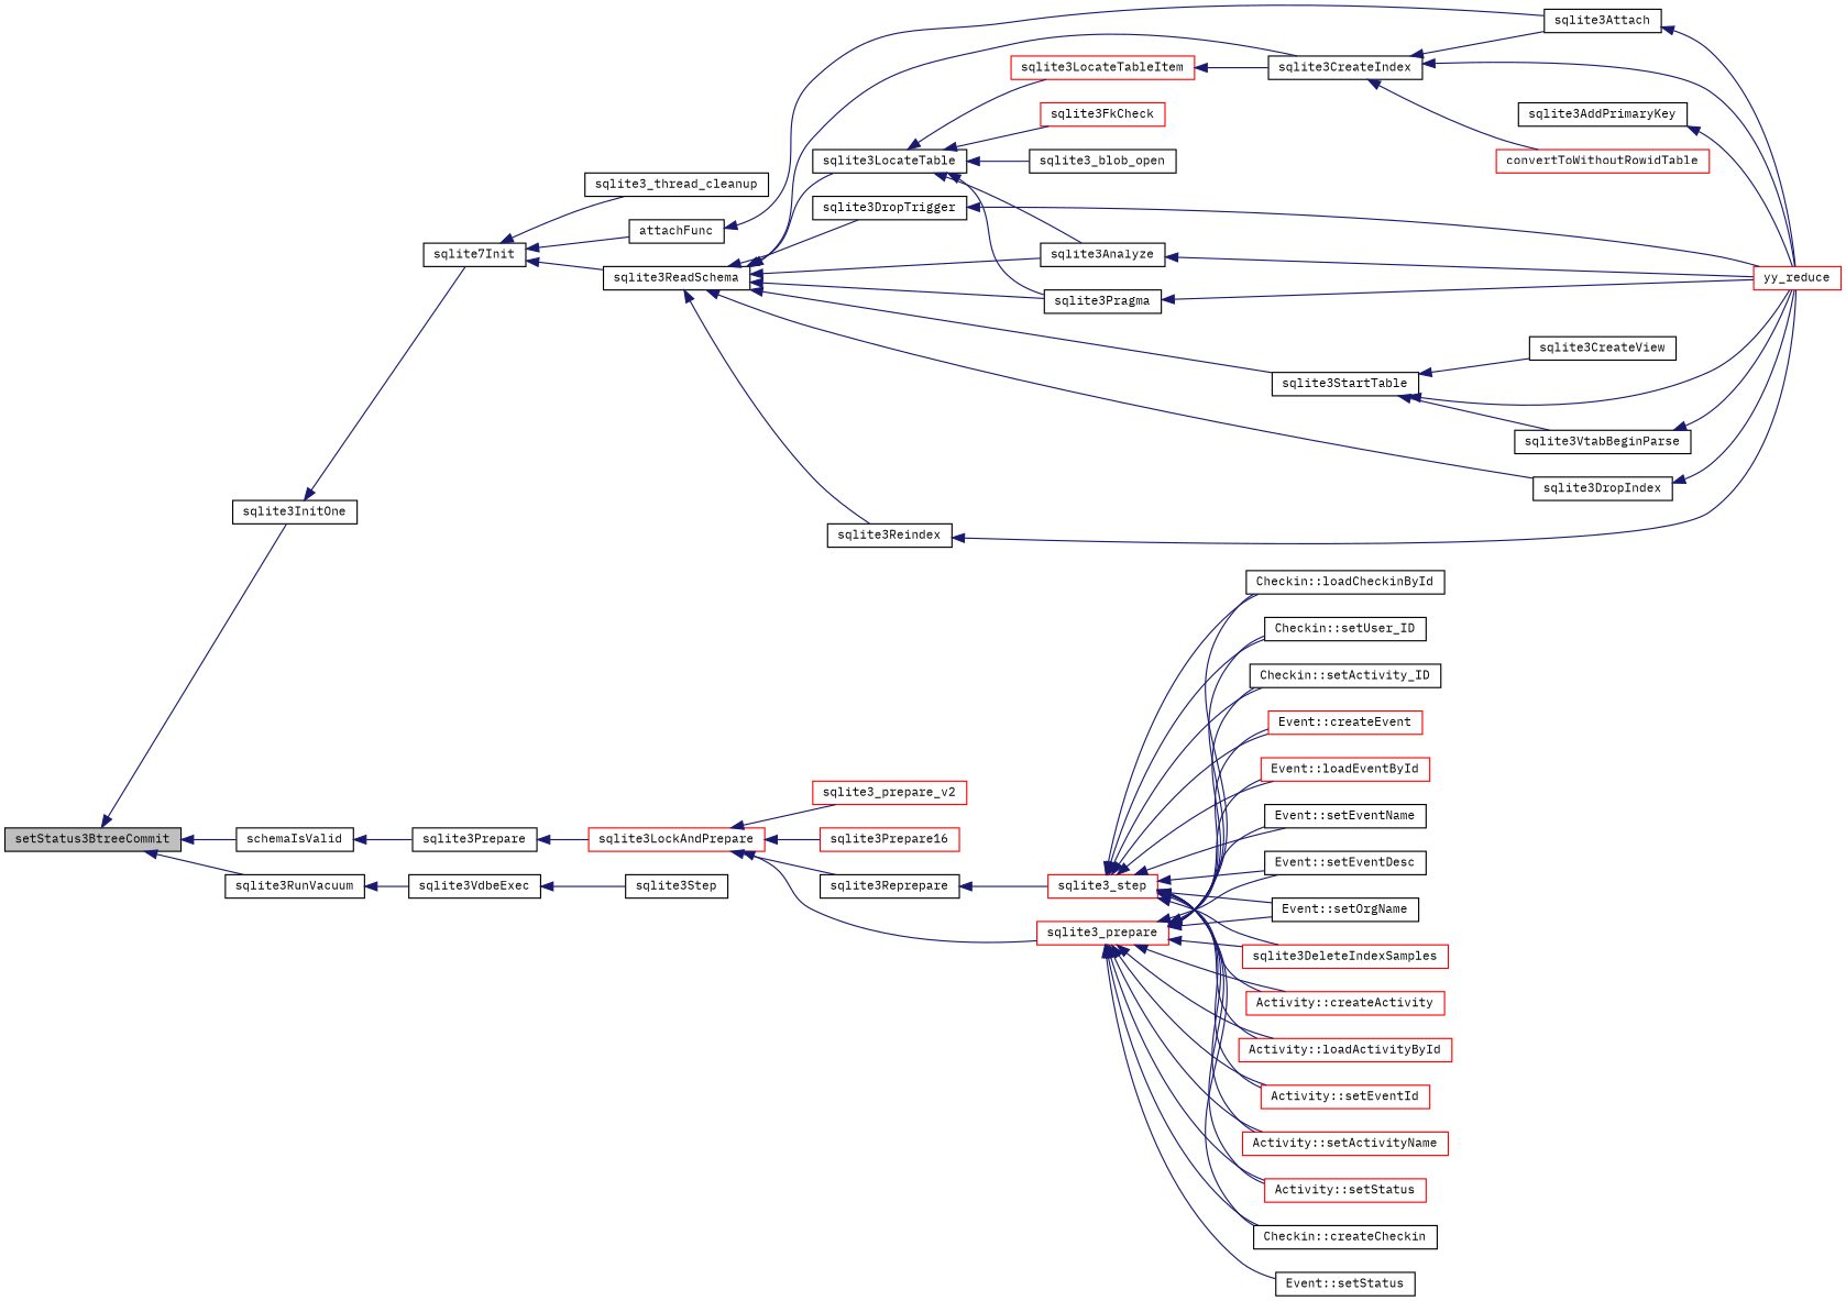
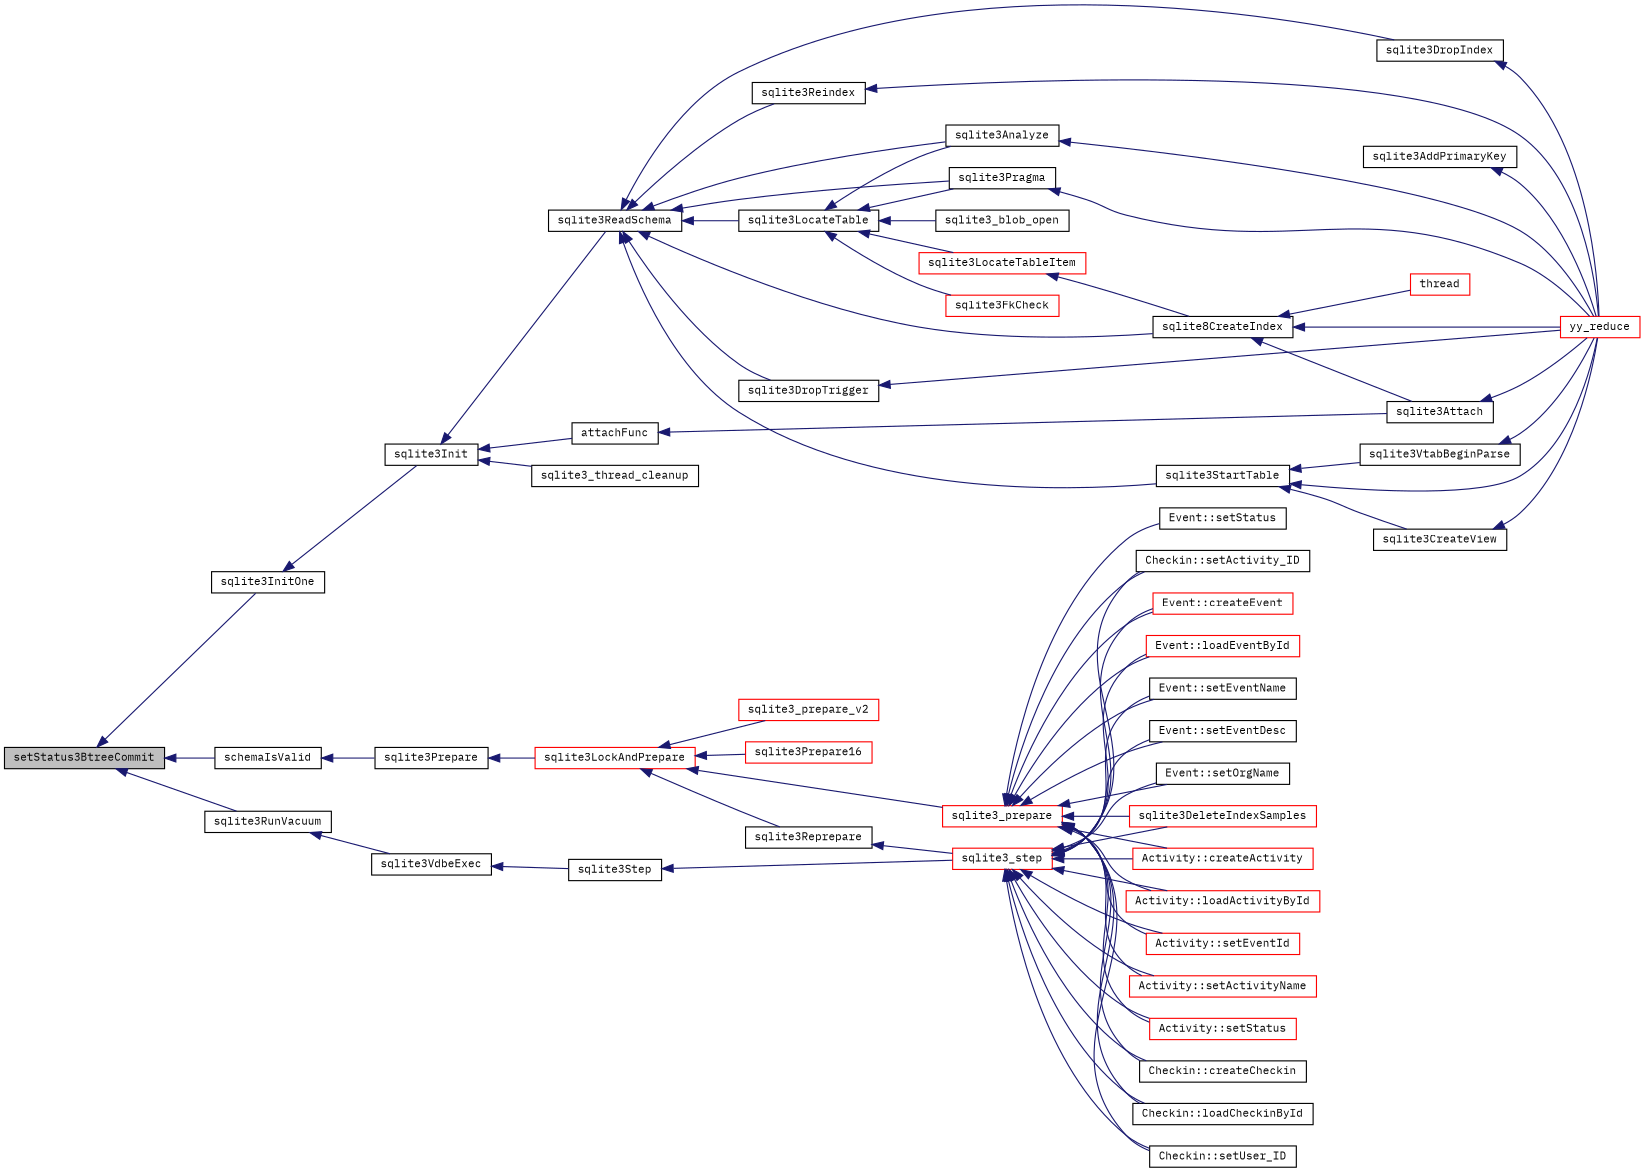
  digraph {
    fontname="IBM Plex Mono"
    rankdir=LR
    node [color=black fillcolor=white fontname="IBM Plex Mono" fontsize=10 shape=record style=filled]
    edge [color=midnightblue dir=back fontname="IBM Plex Mono" fontsize=10 labelfontname=FreeSans labelfontsize=10 style=solid]
    n1 [fillcolor=grey75 fontcolor=black height=0.2 label=setStatus3BtreeCommit width=0.4]
    n2 [height=0.2 label=sqlite3InitOne width=0.4]
    n3 [height=0.2 label=schemaIsValid width=0.4]
    n4 [height=0.2 label=sqlite3RunVacuum width=0.4]
-   n5 [height=0.2 label=sqlite7Init width=0.4]
+   n5 [height=0.2 label=sqlite3Init width=0.4]
    n6 [height=0.2 label=sqlite3Prepare width=0.4]
    n7 [height=0.2 label=sqlite3VdbeExec width=0.4]
    n8 [height=0.2 label=attachFunc width=0.4]
    n9 [height=0.2 label=sqlite3ReadSchema width=0.4]
    n10 [height=0.2 label=sqlite3_thread_cleanup width=0.4]
    n11 [height=0.2 label=sqlite3Attach width=0.4]
    n12 [height=0.2 label=sqlite3Analyze width=0.4]
    n13 [height=0.2 label=sqlite3LocateTable width=0.4]
-   n14 [height=0.2 label=sqlite3CreateIndex width=0.4]
+   n14 [height=0.2 label=sqlite8CreateIndex width=0.4]
    n15 [height=0.2 label=sqlite3Pragma width=0.4]
    n16 [height=0.2 label=sqlite3StartTable width=0.4]
    n17 [height=0.2 label=sqlite3DropIndex width=0.4]
    n18 [height=0.2 label=sqlite3Reindex width=0.4]
    n19 [height=0.2 label=sqlite3DropTrigger width=0.4]
    n20 [color=red height=0.2 label=yy_reduce width=0.4]
    n21 [height=0.2 label=sqlite3_blob_open width=0.4]
    n22 [color=red height=0.2 label=sqlite3LocateTableItem width=0.4]
    n23 [color=red height=0.2 label=sqlite3FkCheck width=0.4]
-   n24 [color=red height=0.2 label=convertToWithoutRowidTable width=0.4]
+   n24 [color=red height=0.2 label=thread width=0.4]
    n25 [height=0.2 label=sqlite3CreateView width=0.4]
    n26 [height=0.2 label=sqlite3VtabBeginParse width=0.4]
    n27 [height=0.2 label=sqlite3AddPrimaryKey width=0.4]
    n28 [color=red height=0.2 label=sqlite3LockAndPrepare width=0.4]
    n29 [height=0.2 label=sqlite3Reprepare width=0.4]
    n30 [color=red height=0.2 label=sqlite3_prepare width=0.4]
    n31 [color=red height=0.2 label=sqlite3_prepare_v2 width=0.4]
    n32 [color=red height=0.2 label=sqlite3Prepare16 width=0.4]
    n33 [color=red height=0.2 label=sqlite3_step width=0.4]
    n34 [color=red height=0.2 label="Activity::createActivity" width=0.4]
    n35 [color=red height=0.2 label="Activity::loadActivityById" width=0.4]
    n36 [color=red height=0.2 label="Activity::setEventId" width=0.4]
    n37 [color=red height=0.2 label="Activity::setActivityName" width=0.4]
    n38 [color=red height=0.2 label="Activity::setStatus" width=0.4]
    n39 [height=0.2 label="Checkin::createCheckin" width=0.4]
    n40 [height=0.2 label="Checkin::loadCheckinById" width=0.4]
    n41 [height=0.2 label="Checkin::setUser_ID" width=0.4]
    n42 [height=0.2 label="Checkin::setActivity_ID" width=0.4]
    n43 [color=red height=0.2 label="Event::createEvent" width=0.4]
    n44 [color=red height=0.2 label="Event::loadEventById" width=0.4]
    n45 [height=0.2 label="Event::setEventName" width=0.4]
    n46 [height=0.2 label="Event::setEventDesc" width=0.4]
    n47 [height=0.2 label="Event::setOrgName" width=0.4]
    n48 [height=0.2 label="Event::setStatus" width=0.4]
    n49 [color=red height=0.2 label=sqlite3DeleteIndexSamples width=0.4]
    n50 [height=0.2 label=sqlite3Step width=0.4]
    n1 -> n2
    n1 -> n3
    n1 -> n4
    n2 -> n5
    n3 -> n6
    n4 -> n7
    n5 -> n8
    n5 -> n9
    n5 -> n10
    n6 -> n28
    n7 -> n50
    n8 -> n11
    n9 -> n12
    n9 -> n13
    n9 -> n14
    n9 -> n15
    n9 -> n16
    n9 -> n17
    n9 -> n18
    n9 -> n19
    n11 -> n20
    n12 -> n20
    n13 -> n12
    n13 -> n15
    n13 -> n21
    n13 -> n22
    n13 -> n23
    n14 -> n11
    n14 -> n20
    n14 -> n24
    n15 -> n20
    n16 -> n20
    n16 -> n25
    n16 -> n26
    n17 -> n20
    n18 -> n20
    n19 -> n20
    n22 -> n14
+   n25 -> n20
    n26 -> n20
    n27 -> n20
    n28 -> n29
    n28 -> n30
    n28 -> n31
    n28 -> n32
    n29 -> n33
    n30 -> n34
    n30 -> n35
    n30 -> n36
    n30 -> n37
    n30 -> n38
    n30 -> n39
    n30 -> n40
    n30 -> n41
    n30 -> n42
    n30 -> n43
    n30 -> n44
    n30 -> n45
    n30 -> n46
    n30 -> n47
    n30 -> n48
    n30 -> n49
    n33 -> n34
    n33 -> n35
    n33 -> n36
    n33 -> n37
    n33 -> n38
    n33 -> n39
    n33 -> n40
    n33 -> n41
    n33 -> n42
    n33 -> n43
    n33 -> n44
    n33 -> n45
    n33 -> n46
    n33 -> n47
    n33 -> n49
+   n50 -> n33
  }
